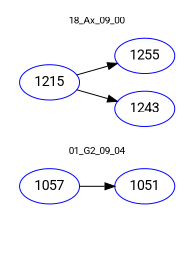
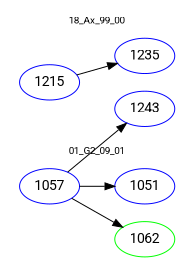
  digraph {
    fontname=Roboto
    rankdir=LR
    node [color=blue fontname=Roboto]
    edge [color=black fontname=Roboto]
    n1 [label=1215]
-   n2 [label=1255]
+   n2 [label=1235]
    n3 [label=1243]
    n4 [label=1057]
+   n5 [color=green label=1062]
    n6 [label=1051]
    subgraph cluster_1 {
      color=white
      fontsize=10
-     label="18_Ax_09_00"
+     label="18_Ax_99_00"
      n1
      n2
      n3
    }
    subgraph cluster_2 {
      color=white
      fontsize=10
-     label="01_G2_09_04"
+     label="01_G2_09_01"
      n4
+     n5
      n6
    }
    n1 -> n2
-   n1 -> n3
+   n4 -> n3
+   n4 -> n5
    n4 -> n6
  }
